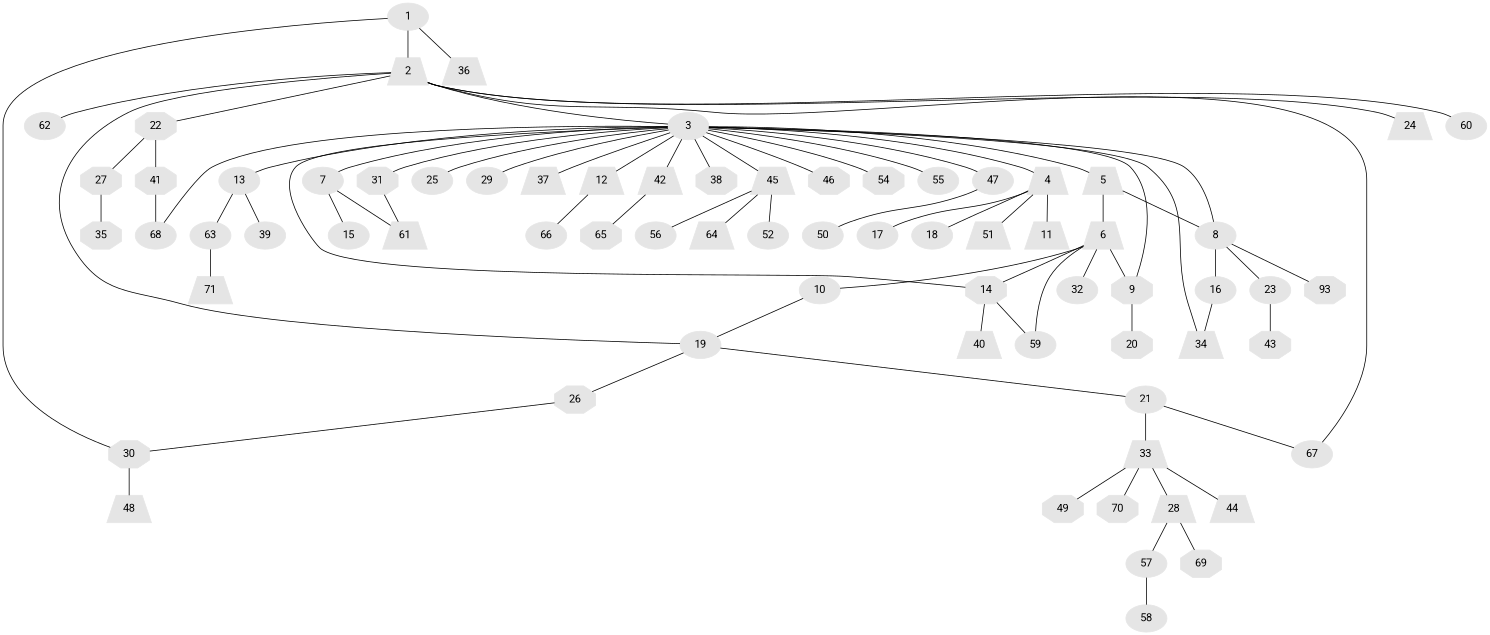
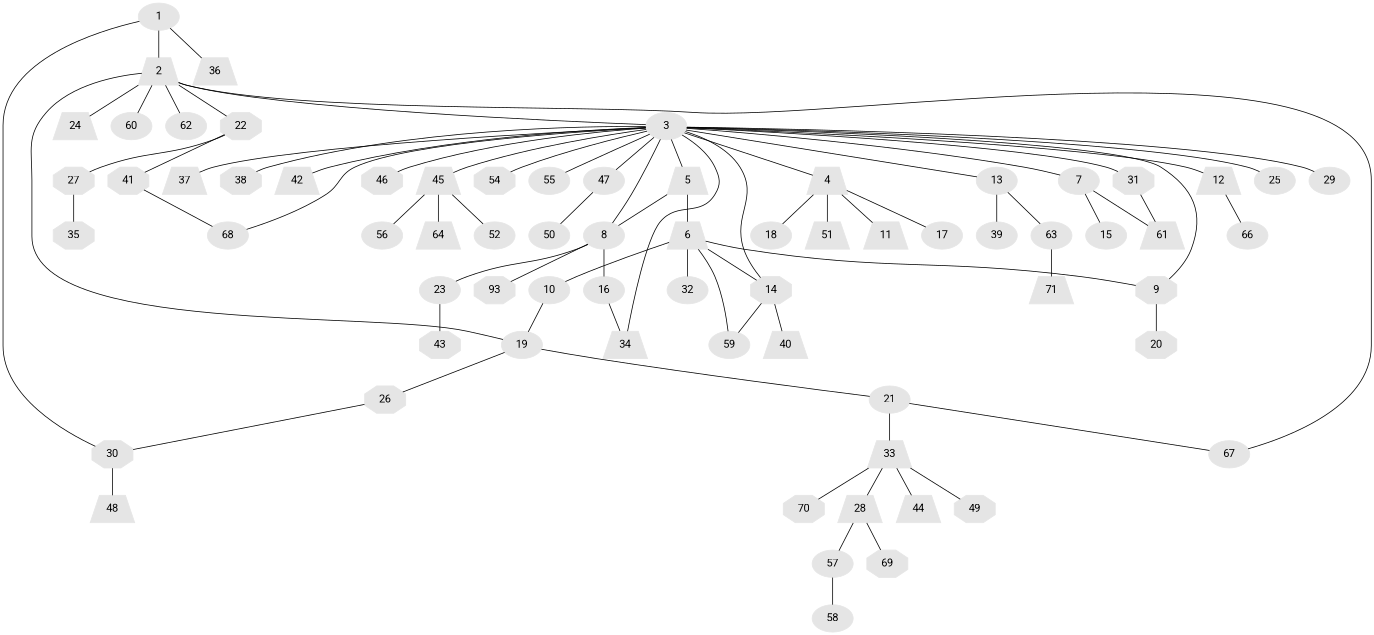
  graph {
    fontname=Roboto
    node [color=gray90 fontname=Roboto shape=ellipse style=filled]
    edge [fontname=Roboto]
    2 [shape=trapezium]
    1
    30 [shape=octagon]
    36 [shape=trapezium]
    3
    19
    22 [shape=octagon]
    24 [shape=trapezium]
    60
    62
    67
    48 [shape=trapezium]
    4 [shape=trapezium]
    5 [shape=trapezium]
    7
    8
    9 [shape=octagon]
    12 [shape=trapezium]
    13
    14 [shape=octagon]
    25
    29
    31 [shape=octagon]
    34 [shape=trapezium]
    37 [shape=trapezium]
    38 [shape=octagon]
    42 [shape=trapezium]
    45 [shape=trapezium]
    46 [shape=octagon]
    47
    54 [shape=octagon]
    55
    68
    21
    26 [shape=octagon]
    27 [shape=octagon]
    41 [shape=octagon]
    11 [shape=trapezium]
    17
    18
    51 [shape=trapezium]
    6 [shape=trapezium]
    15
    61 [shape=trapezium]
    16
    23
    n47 [label=93 shape=octagon]
    20 [shape=octagon]
    66
    39
    63
    59
    40 [shape=trapezium]
    35 [shape=octagon]
-   65 [shape=octagon]
    52
    56
    64 [shape=trapezium]
    50
    10
    32
    43 [shape=octagon]
    71 [shape=trapezium]
    33 [shape=trapezium]
    28 [shape=trapezium]
    57
    69 [shape=octagon]
    44 [shape=trapezium]
    49 [shape=octagon]
    70 [shape=octagon]
    58
    2 -- 3
    2 -- 19
    2 -- 22
    2 -- 24
    2 -- 60
    2 -- 62
    2 -- 67
    1 -- 2
    1 -- 30
    1 -- 36
    30 -- 48
    3 -- 4
    3 -- 5
    3 -- 7
    3 -- 8
    3 -- 9
    3 -- 12
    3 -- 13
    3 -- 14
    3 -- 25
    3 -- 29
    3 -- 31
    3 -- 34
    3 -- 37
    3 -- 38
    3 -- 42
    3 -- 45
    3 -- 46
    3 -- 47
    3 -- 54
    3 -- 55
    3 -- 68
    19 -- 21
    19 -- 26
    22 -- 27
    22 -- 41
    4 -- 11
    4 -- 17
    4 -- 18
    4 -- 51
    5 -- 8
    5 -- 6
    7 -- 15
    7 -- 61
    8 -- 16
    8 -- 23
    8 -- n47
    9 -- 20
    12 -- 66
    13 -- 39
    13 -- 63
    14 -- 59
    14 -- 40
    31 -- 61
-   42 -- 65
    45 -- 52
    45 -- 56
    45 -- 64
    47 -- 50
    21 -- 67
    21 -- 33
    26 -- 30
    27 -- 35
    41 -- 68
    6 -- 9
    6 -- 14
    6 -- 59
    6 -- 10
    6 -- 32
    16 -- 34
    23 -- 43
    63 -- 71
    10 -- 19
    33 -- 28
    33 -- 44
    33 -- 49
    33 -- 70
    28 -- 57
    28 -- 69
    57 -- 58
  }
